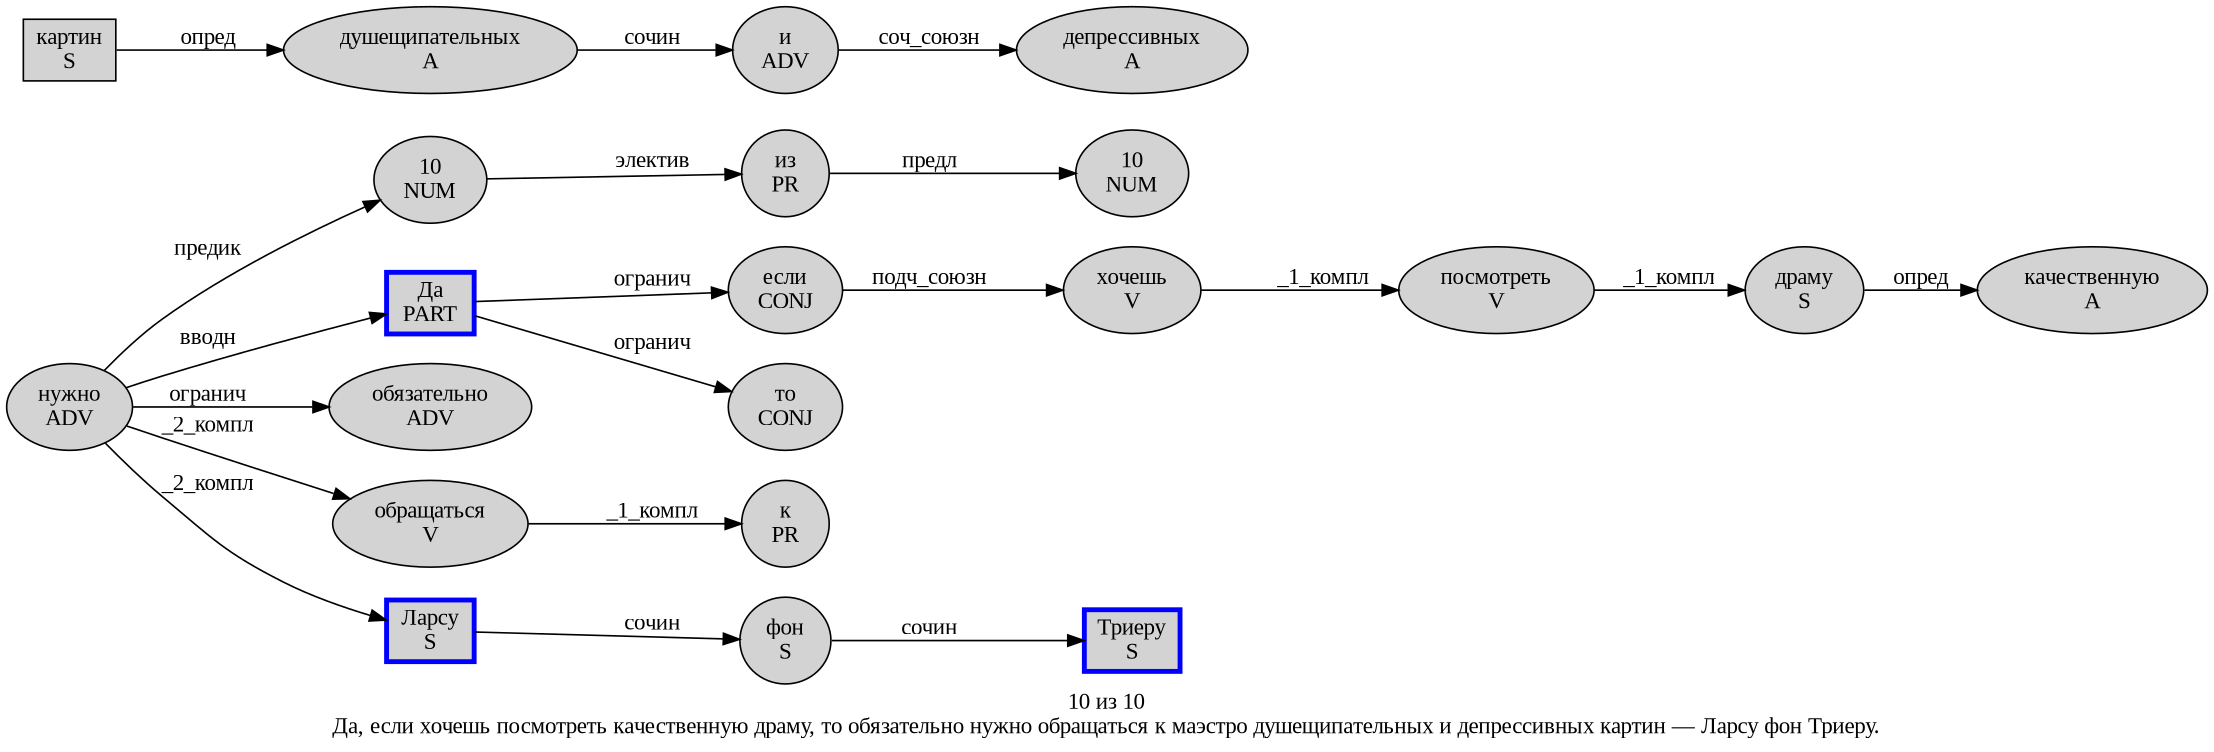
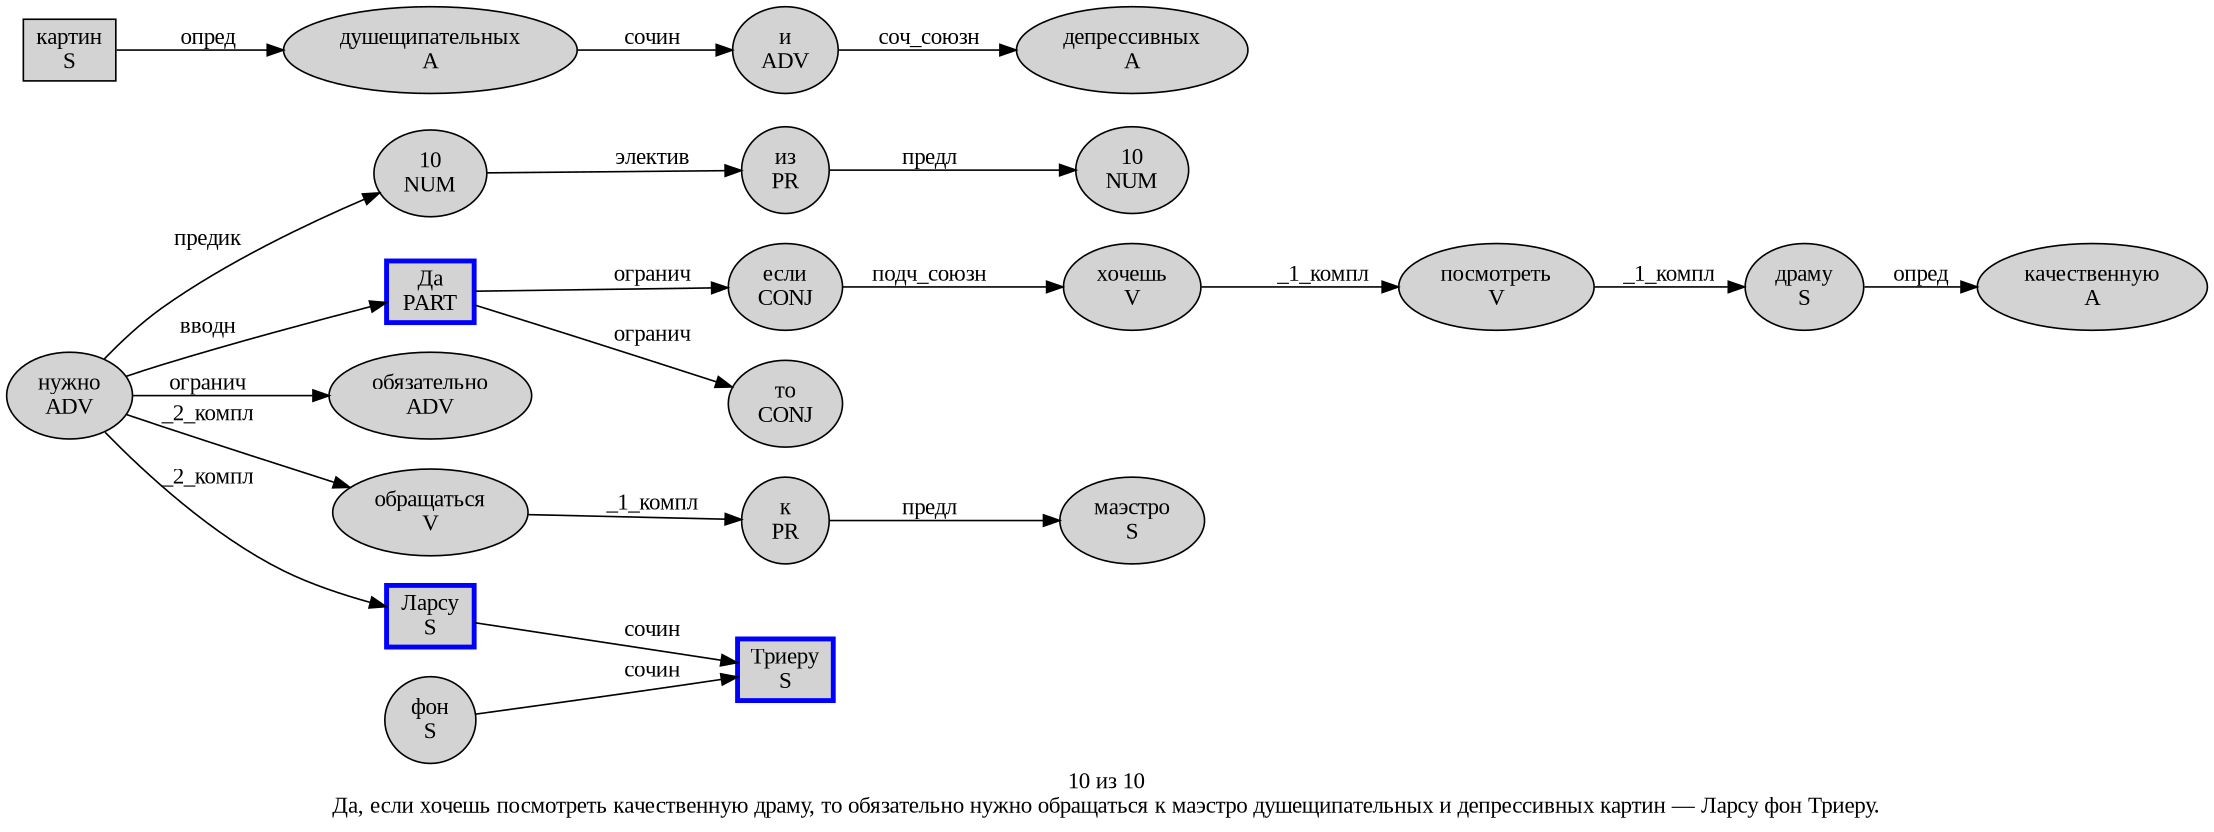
  digraph {
    fontname="Liberation Serif"
    label="10 из 10\nДа, если хочешь посмотреть качественную драму, то обязательно нужно обращаться к маэстро душещипательных и депрессивных картин — Ларсу фон Триеру."
    rankdir=LR
    node [fillcolor=lightgray fontname="Liberation Serif" penwidth=1 shape=ellipse style=filled]
    edge [fontname="Liberation Serif"]
    n1 [label="10\nNUM"]
    n2 [label="из\nPR"]
    n3 [label="10\nNUM"]
    n4 [color=blue label="Да\nPART" penwidth=3 shape=box]
    n5 [label="если\nCONJ"]
    n6 [label="то\nCONJ"]
    n7 [label="хочешь\nV"]
    n8 [label="посмотреть\nV"]
    n9 [label="драму\nS"]
    n10 [label="качественную\nA"]
    n11 [label="обязательно\nADV"]
    n12 [label="нужно\nADV"]
    n13 [label="обращаться\nV"]
    n14 [color=blue label="Ларсу\nS" penwidth=3 shape=box]
    n15 [label="к\nPR"]
    n16 [label="картин\nS" shape=box]
    n17 [label="душещипательных\nA"]
    n18 [label="фон\nS"]
+   n19 [label="маэстро\nS"]
    n20 [label="и\nADV"]
    n21 [label="депрессивных\nA"]
    n22 [color=blue label="Триеру\nS" penwidth=3 shape=box]
    n1 -> n2 [label="электив"]
    n2 -> n3 [label="предл"]
    n4 -> n5 [label="огранич"]
    n4 -> n6 [label="огранич"]
    n5 -> n7 [label="подч_союзн"]
    n7 -> n8 [label="_1_компл"]
    n8 -> n9 [label="_1_компл"]
    n9 -> n10 [label="опред"]
    n12 -> n1 [label="предик"]
    n12 -> n4 [label="вводн"]
    n12 -> n11 [label="огранич"]
    n12 -> n13 [label="_2_компл"]
    n12 -> n14 [label="_2_компл"]
    n13 -> n15 [label="_1_компл"]
-   n14 -> n18 [label="сочин"]
+   n14 -> n22 [label="сочин"]
+   n15 -> n19 [label="предл"]
    n16 -> n17 [label="опред"]
    n17 -> n20 [label="сочин"]
    n18 -> n22 [label="сочин"]
    n20 -> n21 [label="соч_союзн"]
  }
